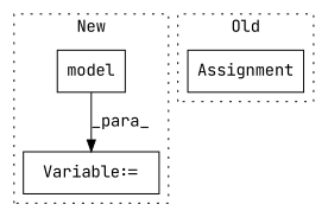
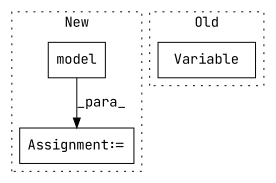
  digraph {
    fontname="JetBrains Mono"
    node [a=32 shape=box fontname="JetBrains Mono"]
    n1 [l="6,1" label=model s="2500,2516"]
-   n2 [a=7 l=1 label="Variable:=" s=2499]
-   n3 [l="9,1" label=Assignment s="3356,3401"]
+   n2 [a=7 l=1 label="Assignment:=" s=2499]
+   n3 [l="9,1" label=Variable s="3356,3401"]
    subgraph cluster_1 {
      label=New
      style=dotted
      n1
      n2
    }
    subgraph cluster_2 {
      label=Old
      style=dotted
      n3
    }
    n1 -> n2 [label=_para_ fontname="JetBrains Mono"]
  }
